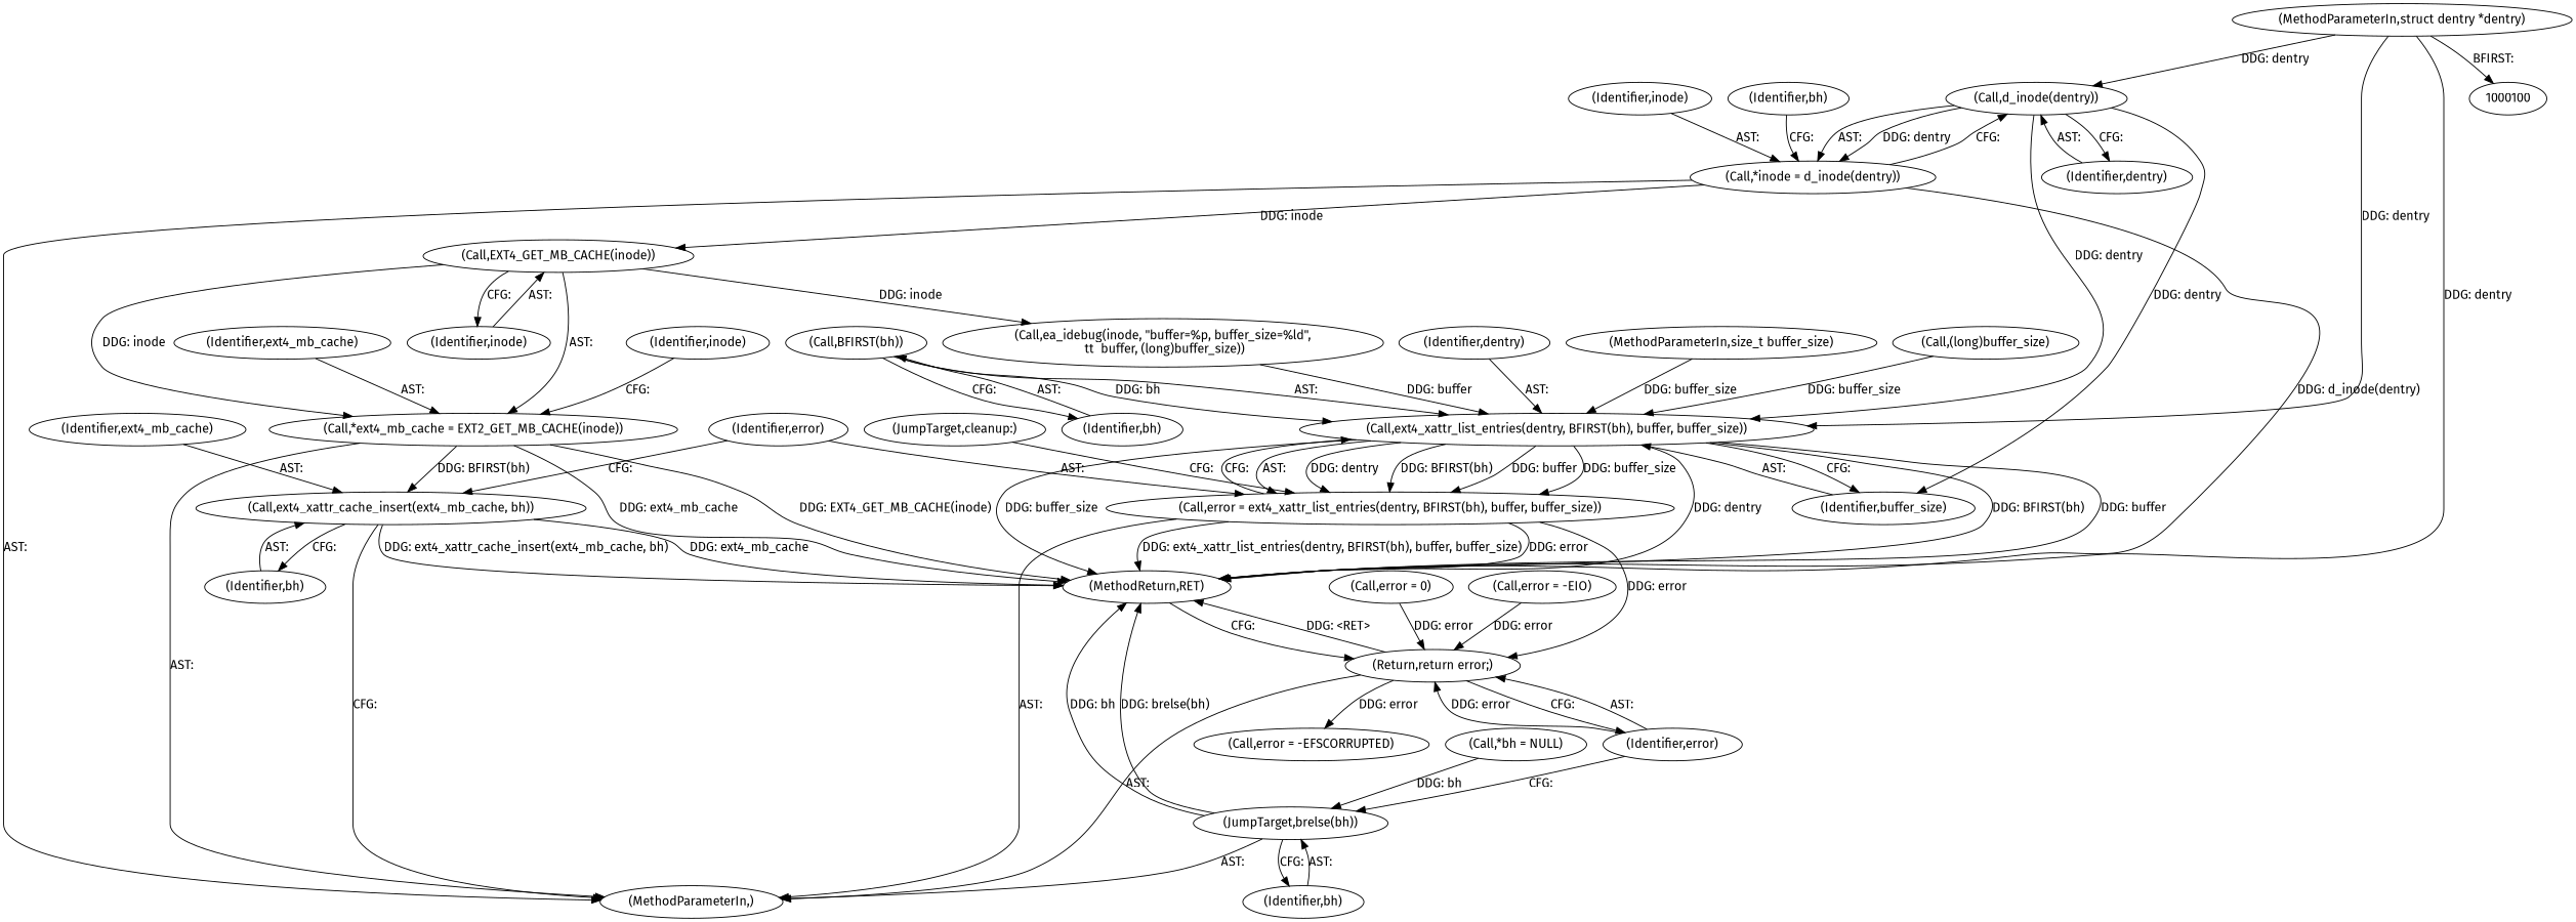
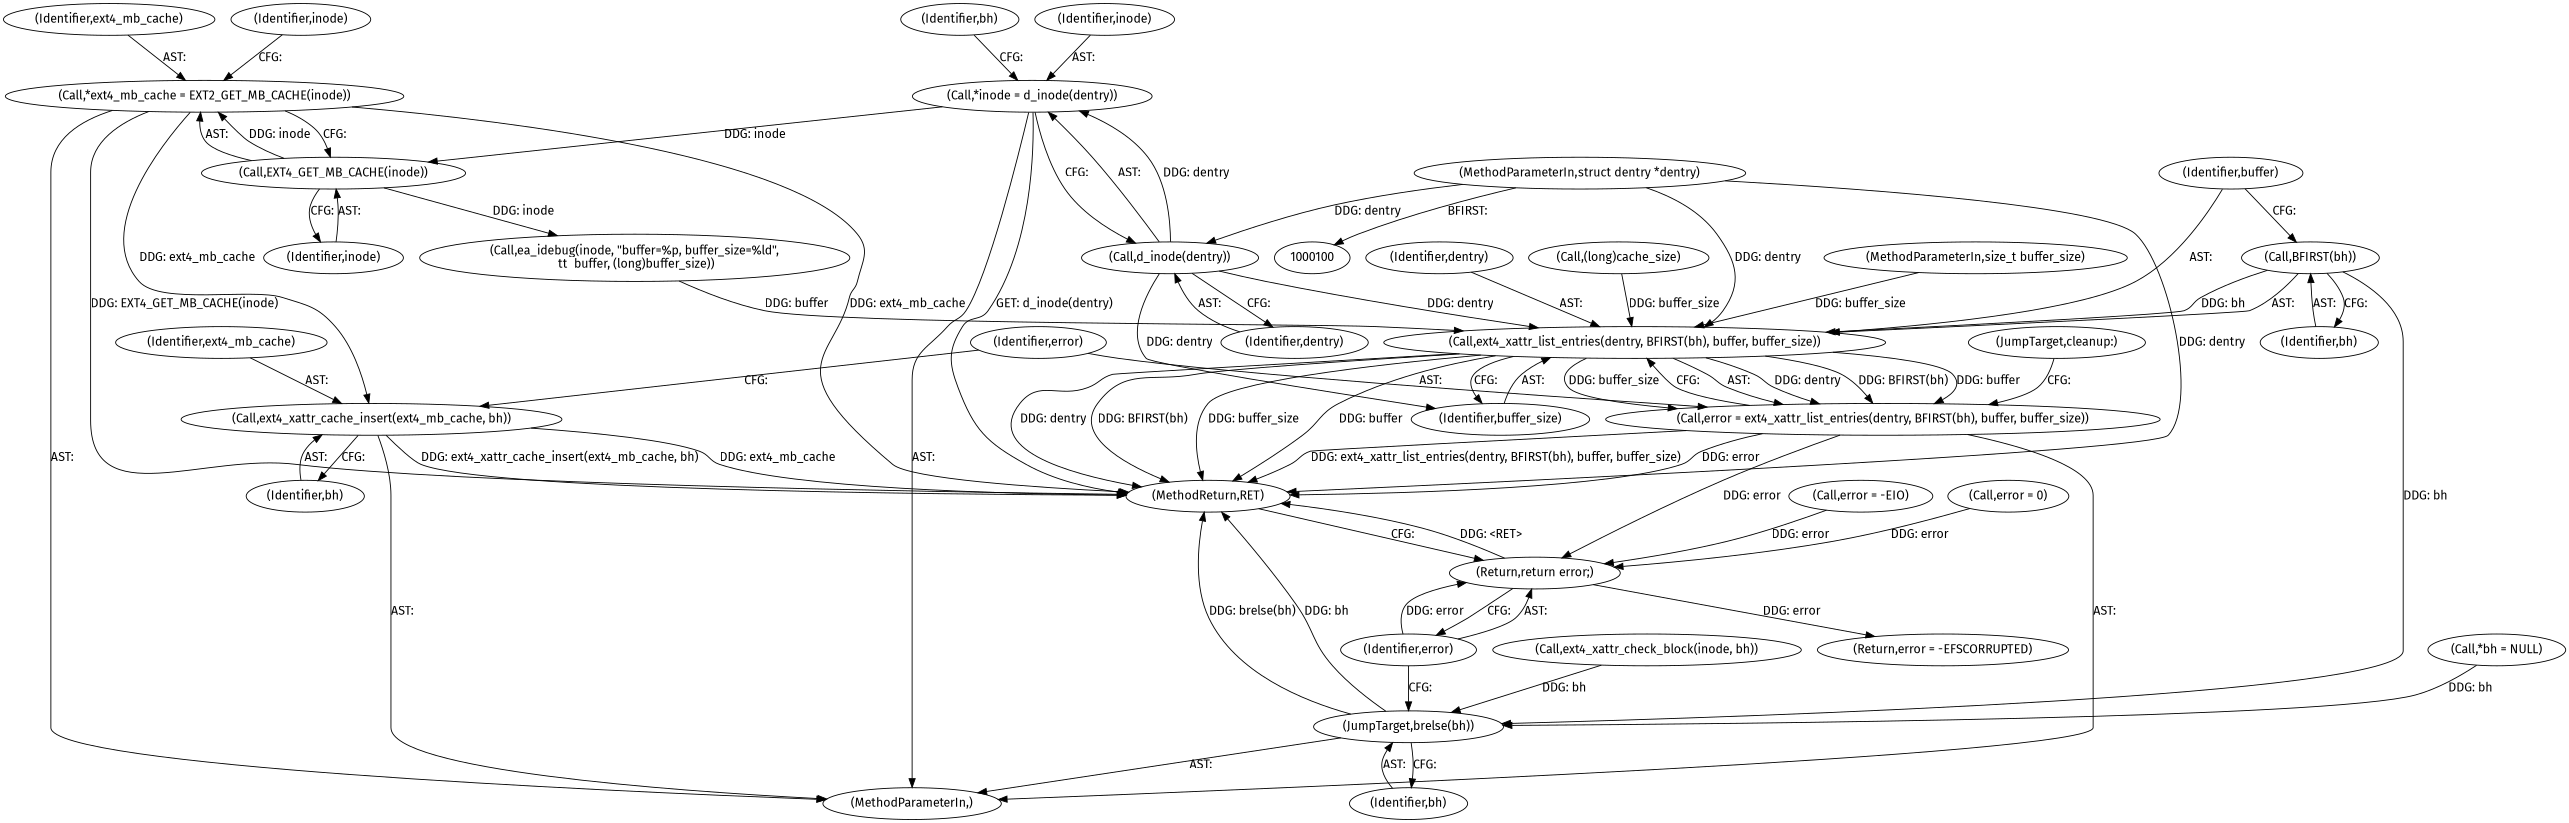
  digraph {
    fontname="Fira Sans"
    node [fontname="Fira Sans"]
    edge [fontname="Fira Sans"]
    n1 [label="(Call,*ext4_mb_cache = EXT2_GET_MB_CACHE(inode))"]
    n2 [label="(Call,EXT4_GET_MB_CACHE(inode))"]
    n3 [label="(Call,ext4_xattr_cache_insert(ext4_mb_cache, bh))"]
    n4 [label="(MethodParameterIn,)"]
    n5 [label="(MethodReturn,RET)"]
    n6 [label="(Identifier,inode)"]
    n7 [label="(Call,ea_idebug(inode, \"buffer=%p, buffer_size=%ld\",\n \t\t  buffer, (long)buffer_size))"]
    n8 [label="(Identifier,bh)"]
    n9 [label="(Return,return error;)"]
    n10 [label="(Call,ext4_xattr_list_entries(dentry, BFIRST(bh), buffer, buffer_size))"]
    n11 [label="(Call,*inode = d_inode(dentry))"]
    n12 [label="(Call,d_inode(dentry))"]
    n13 [label="(Identifier,dentry)"]
    n14 [label="(Identifier,buffer_size)"]
    n15 [label="(Call,error = ext4_xattr_list_entries(dentry, BFIRST(bh), buffer, buffer_size))"]
    n16 [label="(MethodParameterIn,struct dentry *dentry)"]
    1000100
    n18 [label="(Call,BFIRST(bh))"]
    n19 [label="(JumpTarget,brelse(bh))"]
    n20 [label="(Identifier,bh)"]
    n21 [label="(Identifier,bh)"]
    n22 [label="(Identifier,error)"]
-   n23 [label="(Call,error = -EFSCORRUPTED)"]
+   n23 [label="(Return,error = -EFSCORRUPTED)"]
    n24 [label="(Identifier,ext4_mb_cache)"]
    n25 [label="(Identifier,ext4_mb_cache)"]
    n26 [label="(Identifier,dentry)"]
    n27 [label="(MethodParameterIn,size_t buffer_size)"]
    n28 [label="(Call,error = -EIO)"]
-   n30 [label="(Call,(long)buffer_size)"]
+   n29 [label="(Identifier,buffer)"]
+   n30 [label="(Call,(long)cache_size)"]
    n31 [label="(Call,*bh = NULL)"]
    n32 [label="(Identifier,bh)"]
    n33 [label="(Identifier,error)"]
    n34 [label="(Identifier,inode)"]
+   n35 [label="(Call,ext4_xattr_check_block(inode, bh))"]
    n36 [label="(Call,error = 0)"]
    n37 [label="(Identifier,inode)"]
    n38 [label="(JumpTarget,cleanup:)"]
-   n1 -> n3 [label="DDG: BFIRST(bh)"]
+   n1 -> n2 [label="CFG: "]
+   n1 -> n3 [label="DDG: ext4_mb_cache"]
    n1 -> n4 [label="AST: "]
    n1 -> n5 [label="DDG: EXT4_GET_MB_CACHE(inode)"]
    n1 -> n5 [label="DDG: ext4_mb_cache"]
    n2 -> n1 [label="AST: "]
    n2 -> n1 [label="DDG: inode"]
    n2 -> n6 [label="CFG: "]
    n2 -> n7 [label="DDG: inode"]
-   n3 -> n4 [label="CFG: "]
+   n3 -> n4 [label="AST: "]
    n3 -> n5 [label="DDG: ext4_xattr_cache_insert(ext4_mb_cache, bh)"]
    n3 -> n5 [label="DDG: ext4_mb_cache"]
    n3 -> n8 [label="CFG: "]
    n5 -> n9 [label="CFG: "]
    n6 -> n2 [label="AST: "]
    n7 -> n10 [label="DDG: buffer"]
    n8 -> n3 [label="AST: "]
-   n9 -> n4 [label="AST: "]
    n9 -> n5 [label="DDG: <RET>"]
    n9 -> n22 [label="CFG: "]
    n9 -> n23 [label="DDG: error"]
    n10 -> n5 [label="DDG: BFIRST(bh)"]
    n10 -> n5 [label="DDG: dentry"]
    n10 -> n5 [label="DDG: buffer"]
    n10 -> n5 [label="DDG: buffer_size"]
    n10 -> n14 [label="CFG: "]
    n10 -> n15 [label="AST: "]
    n10 -> n15 [label="DDG: dentry"]
    n10 -> n15 [label="DDG: BFIRST(bh)"]
    n10 -> n15 [label="DDG: buffer"]
    n10 -> n15 [label="DDG: buffer_size"]
    n11 -> n2 [label="DDG: inode"]
    n11 -> n4 [label="AST: "]
-   n11 -> n5 [label="DDG: d_inode(dentry)"]
+   n11 -> n5 [label="GET: d_inode(dentry)"]
    n11 -> n12 [label="CFG: "]
    n12 -> n10 [label="DDG: dentry"]
    n12 -> n11 [label="AST: "]
    n12 -> n11 [label="DDG: dentry"]
    n12 -> n13 [label="CFG: "]
    n12 -> n14 [label="DDG: dentry"]
    n13 -> n12 [label="AST: "]
    n14 -> n10 [label="AST: "]
    n15 -> n4 [label="AST: "]
    n15 -> n5 [label="DDG: ext4_xattr_list_entries(dentry, BFIRST(bh), buffer, buffer_size)"]
    n15 -> n5 [label="DDG: error"]
    n15 -> n9 [label="DDG: error"]
    n15 -> n10 [label="CFG: "]
    n16 -> n5 [label="DDG: dentry"]
    n16 -> n10 [label="DDG: dentry"]
    n16 -> n12 [label="DDG: dentry"]
    n16 -> 1000100 [label="BFIRST: "]
    n18 -> n10 [label="AST: "]
    n18 -> n10 [label="DDG: bh"]
+   n18 -> n19 [label="DDG: bh"]
    n18 -> n20 [label="CFG: "]
    n19 -> n4 [label="AST: "]
    n19 -> n5 [label="DDG: brelse(bh)"]
    n19 -> n5 [label="DDG: bh"]
    n19 -> n21 [label="CFG: "]
    n20 -> n18 [label="AST: "]
    n21 -> n19 [label="AST: "]
    n22 -> n9 [label="AST: "]
    n22 -> n9 [label="DDG: error"]
    n22 -> n19 [label="CFG: "]
    n24 -> n3 [label="AST: "]
    n25 -> n1 [label="AST: "]
    n26 -> n10 [label="AST: "]
    n27 -> n10 [label="DDG: buffer_size"]
    n28 -> n9 [label="DDG: error"]
+   n29 -> n10 [label="AST: "]
+   n29 -> n18 [label="CFG: "]
    n30 -> n10 [label="DDG: buffer_size"]
    n31 -> n19 [label="DDG: bh"]
    n32 -> n11 [label="CFG: "]
    n33 -> n3 [label="CFG: "]
    n33 -> n15 [label="AST: "]
    n34 -> n11 [label="AST: "]
+   n35 -> n19 [label="DDG: bh"]
    n36 -> n9 [label="DDG: error"]
    n37 -> n1 [label="CFG: "]
    n38 -> n15 [label="CFG: "]
  }
